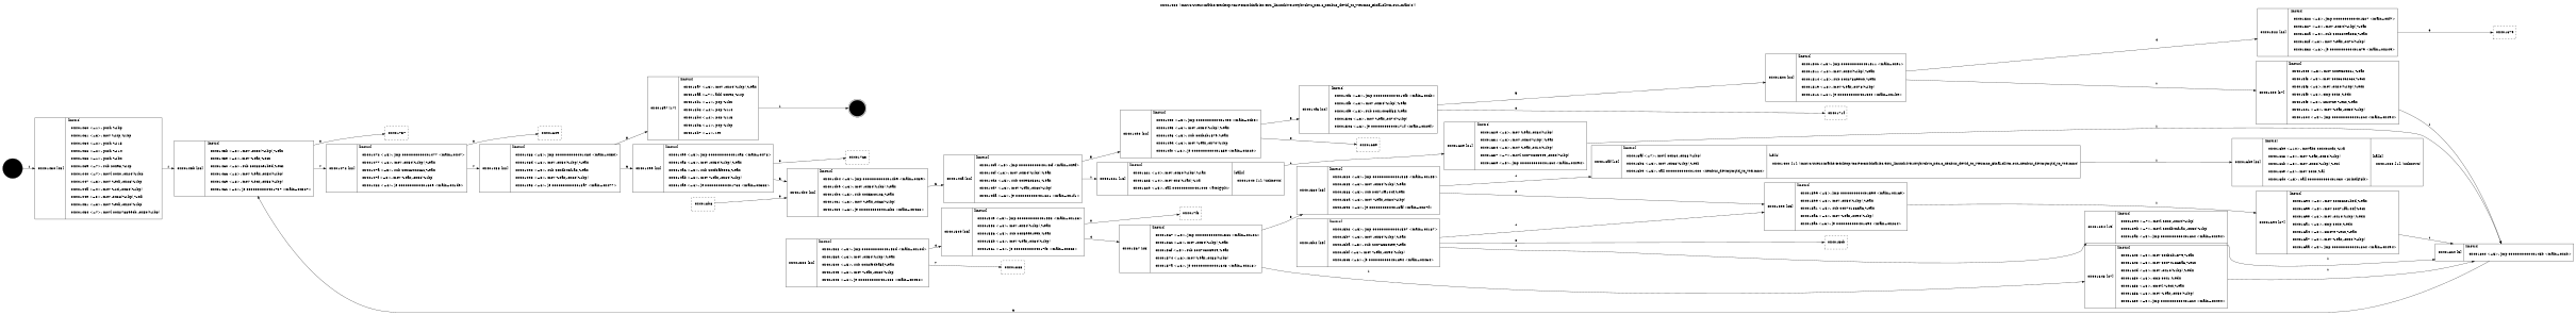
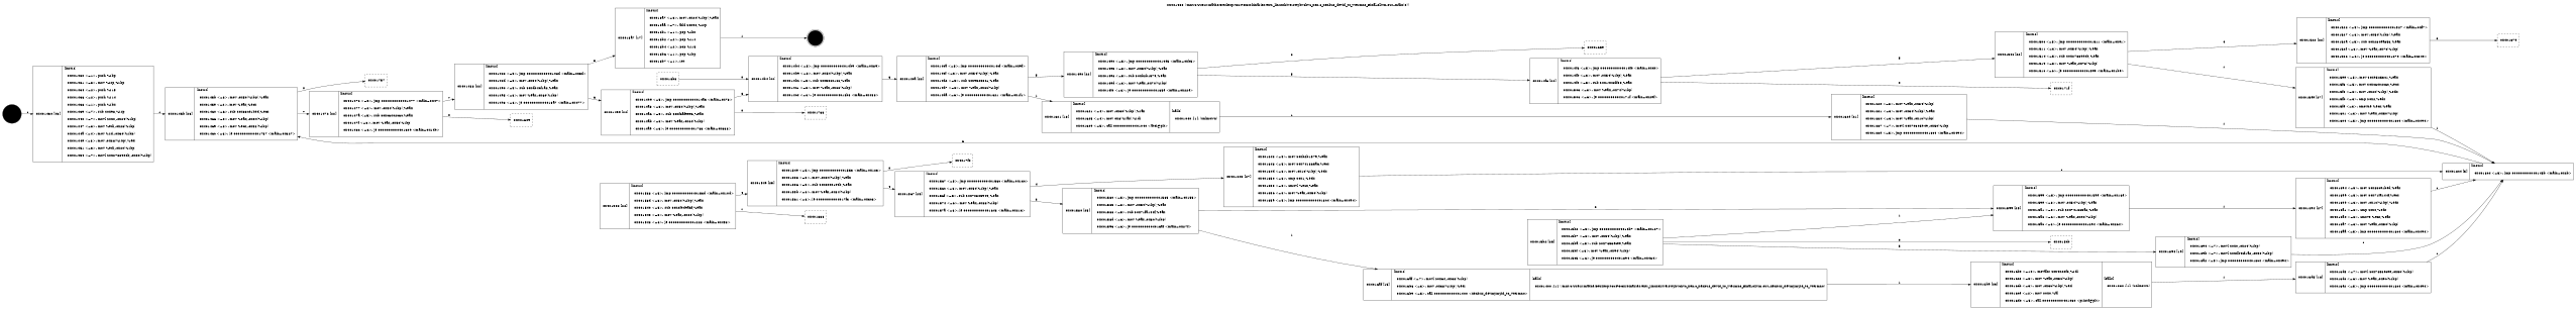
  digraph {
    label="0x401430 (/mnt/c/Users/mathe/Desktop/tcc/POCII/binaries/extr_linuxdriversttyhvchvc_xen.c_xenbus_devid_to_vtermno_Final-ollvm.out::main(0))"
    labelloc=t
    rankdir=LR
    node [shape=record]
    Entry [fillcolor=black height=0.3 shape=circle style=filled width=0.3]
    n2 [label="{\n     0x401430 [43]\l\n     | [instrs]\l\n     &nbsp;&nbsp;0x401430 \<+1\>: push %rbp\l\n     &nbsp;&nbsp;0x401431 \<+3\>: mov %rsp,%rbp\l\n     &nbsp;&nbsp;0x401434 \<+2\>: push %r15\l\n     &nbsp;&nbsp;0x401436 \<+2\>: push %r14\l\n     &nbsp;&nbsp;0x401438 \<+1\>: push %rbx\l\n     &nbsp;&nbsp;0x401439 \<+7\>: sub $0x98,%rsp\l\n     &nbsp;&nbsp;0x401440 \<+7\>: movl $0x0,-0x24(%rbp)\l\n     &nbsp;&nbsp;0x401447 \<+3\>: mov %edi,-0x28(%rbp)\l\n     &nbsp;&nbsp;0x40144a \<+4\>: mov %rsi,-0x30(%rbp)\l\n     &nbsp;&nbsp;0x40144e \<+3\>: mov -0x28(%rbp),%edi\l\n     &nbsp;&nbsp;0x401451 \<+3\>: mov %edi,-0x20(%rbp)\l\n     &nbsp;&nbsp;0x401454 \<+7\>: movl $0x27889e0b,-0x50(%rbp)\l\n  }"]
    n3 [label="{\n     0x40145b [23]\l\n     | [instrs]\l\n     &nbsp;&nbsp;0x40145b \<+3\>: mov -0x50(%rbp),%eax\l\n     &nbsp;&nbsp;0x40145e \<+2\>: mov %eax,%ecx\l\n     &nbsp;&nbsp;0x401460 \<+6\>: sub $0x83ce1bed,%ecx\l\n     &nbsp;&nbsp;0x401466 \<+3\>: mov %eax,-0x54(%rbp)\l\n     &nbsp;&nbsp;0x401469 \<+3\>: mov %ecx,-0x58(%rbp)\l\n     &nbsp;&nbsp;0x40146c \<+6\>: je 0000000000401757 \<main+0x327\>\l\n  }"]
    n4 [label="{\n     0x401757\l\n  }" style=dashed]
    n5 [label="{\n     0x401472 [22]\l\n     | [instrs]\l\n     &nbsp;&nbsp;0x401472 \<+5\>: jmp 0000000000401477 \<main+0x47\>\l\n     &nbsp;&nbsp;0x401477 \<+3\>: mov -0x54(%rbp),%eax\l\n     &nbsp;&nbsp;0x40147a \<+5\>: sub $0xc6402c6c,%eax\l\n     &nbsp;&nbsp;0x40147f \<+3\>: mov %eax,-0x5c(%rbp)\l\n     &nbsp;&nbsp;0x401482 \<+6\>: je 0000000000401609 \<main+0x1d9\>\l\n  }"]
    n6 [label="{\n     0x401609\l\n  }" style=dashed]
    n7 [label="{\n     0x401488 [22]\l\n     | [instrs]\l\n     &nbsp;&nbsp;0x401488 \<+5\>: jmp 000000000040148d \<main+0x5d\>\l\n     &nbsp;&nbsp;0x40148d \<+3\>: mov -0x54(%rbp),%eax\l\n     &nbsp;&nbsp;0x401490 \<+5\>: sub $0xdb4cf1a2,%eax\l\n     &nbsp;&nbsp;0x401495 \<+3\>: mov %eax,-0x60(%rbp)\l\n     &nbsp;&nbsp;0x401498 \<+6\>: je 00000000004018a7 \<main+0x477\>\l\n  }"]
    n8 [label="{\n     0x4018a7 [17]\l\n     | [instrs]\l\n     &nbsp;&nbsp;0x4018a7 \<+3\>: mov -0x24(%rbp),%eax\l\n     &nbsp;&nbsp;0x4018aa \<+7\>: add $0x98,%rsp\l\n     &nbsp;&nbsp;0x4018b1 \<+1\>: pop %rbx\l\n     &nbsp;&nbsp;0x4018b2 \<+2\>: pop %r14\l\n     &nbsp;&nbsp;0x4018b4 \<+2\>: pop %r15\l\n     &nbsp;&nbsp;0x4018b6 \<+1\>: pop %rbp\l\n     &nbsp;&nbsp;0x4018b7 \<+1\>: ret\l\n  }"]
    n9 [label="{\n     0x40149e [22]\l\n     | [instrs]\l\n     &nbsp;&nbsp;0x40149e \<+5\>: jmp 00000000004014a3 \<main+0x73\>\l\n     &nbsp;&nbsp;0x4014a3 \<+3\>: mov -0x54(%rbp),%eax\l\n     &nbsp;&nbsp;0x4014a6 \<+5\>: sub $0xf6af9ee6,%eax\l\n     &nbsp;&nbsp;0x4014ab \<+3\>: mov %eax,-0x64(%rbp)\l\n     &nbsp;&nbsp;0x4014ae \<+6\>: je 0000000000401763 \<main+0x333\>\l\n  }"]
    Exit [fillcolor=black height=0.3 peripheries=2 shape=circle style=filled width=0.3]
    n11 [label="{\n     0x401763\l\n  }" style=dashed]
    n12 [label="{\n     0x4014b4 [22]\l\n     | [instrs]\l\n     &nbsp;&nbsp;0x4014b4 \<+5\>: jmp 00000000004014b9 \<main+0x89\>\l\n     &nbsp;&nbsp;0x4014b9 \<+3\>: mov -0x54(%rbp),%eax\l\n     &nbsp;&nbsp;0x4014bc \<+5\>: sub $0x53c01c6,%eax\l\n     &nbsp;&nbsp;0x4014c1 \<+3\>: mov %eax,-0x68(%rbp)\l\n     &nbsp;&nbsp;0x4014c4 \<+6\>: je 00000000004018b8 \<main+0x488\>\l\n  }"]
    n13 [label="{\n     0x4015cb\l\n  }" style=dashed]
    n14 [label="{\n     0x4014ca [22]\l\n     | [instrs]\l\n     &nbsp;&nbsp;0x4014ca \<+5\>: jmp 00000000004014cf \<main+0x9f\>\l\n     &nbsp;&nbsp;0x4014cf \<+3\>: mov -0x54(%rbp),%eax\l\n     &nbsp;&nbsp;0x4014d2 \<+5\>: sub $0x95253c1,%eax\l\n     &nbsp;&nbsp;0x4014d7 \<+3\>: mov %eax,-0x6c(%rbp)\l\n     &nbsp;&nbsp;0x4014da \<+6\>: je 0000000000401621 \<main+0x1f1\>\l\n  }"]
    n15 [label="{\n     0x401894 [19]\l\n     | [instrs]\l\n     &nbsp;&nbsp;0x401894 \<+7\>: movl $0x0,-0x24(%rbp)\l\n     &nbsp;&nbsp;0x40189b \<+7\>: movl $0xdb4cf1a2,-0x50(%rbp)\l\n     &nbsp;&nbsp;0x4018a2 \<+5\>: jmp 00000000004018c4 \<main+0x494\>\l\n  }"]
    n16 [label="{\n     0x4018c4 [5]\l\n     | [instrs]\l\n     &nbsp;&nbsp;0x4018c4 \<+5\>: jmp 000000000040145b \<main+0x2b\>\l\n  }"]
    n17 [label="{\n     0x4018b8\l\n  }" style=dashed]
    n18 [label="{\n     0x401621 [13]\l\n     | [instrs]\l\n     &nbsp;&nbsp;0x401621 \<+4\>: mov -0x30(%rbp),%rax\l\n     &nbsp;&nbsp;0x401625 \<+4\>: mov 0x8(%rax),%rdi\l\n     &nbsp;&nbsp;0x401629 \<+5\>: call 0000000000401040 \<atoi@plt\>\l\n     | [calls]\l\n     &nbsp;&nbsp;0x401040 \{1\} (unknown)\l\n  }"]
    n19 [label="{\n     0x4014e0 [22]\l\n     | [instrs]\l\n     &nbsp;&nbsp;0x4014e0 \<+5\>: jmp 00000000004014e5 \<main+0xb5\>\l\n     &nbsp;&nbsp;0x4014e5 \<+3\>: mov -0x54(%rbp),%eax\l\n     &nbsp;&nbsp;0x4014e8 \<+5\>: sub $0xb2b1579,%eax\l\n     &nbsp;&nbsp;0x4014ed \<+3\>: mov %eax,-0x70(%rbp)\l\n     &nbsp;&nbsp;0x4014f0 \<+6\>: je 000000000040165e \<main+0x22e\>\l\n  }"]
+   n20 [label="{\n     0x4016d5 [18]\l\n     | [instrs]\l\n     &nbsp;&nbsp;0x4016d5 \<+7\>: movl $0x7653ecee,-0x50(%rbp)\l\n     &nbsp;&nbsp;0x4016dc \<+6\>: mov %eax,-0x9c(%rbp)\l\n     &nbsp;&nbsp;0x4016e2 \<+5\>: jmp 00000000004018c4 \<main+0x494\>\l\n  }"]
    n21 [label="{\n     0x40162e [21]\l\n     | [instrs]\l\n     &nbsp;&nbsp;0x40162e \<+3\>: mov %eax,-0x34(%rbp)\l\n     &nbsp;&nbsp;0x401631 \<+3\>: mov -0x34(%rbp),%eax\l\n     &nbsp;&nbsp;0x401634 \<+3\>: mov %eax,-0x1c(%rbp)\l\n     &nbsp;&nbsp;0x401637 \<+7\>: movl $0x70305949,-0x50(%rbp)\l\n     &nbsp;&nbsp;0x40163e \<+5\>: jmp 00000000004018c4 \<main+0x494\>\l\n  }"]
    n22 [label="{\n     0x40165e\l\n  }" style=dashed]
    n23 [label="{\n     0x4014f6 [22]\l\n     | [instrs]\l\n     &nbsp;&nbsp;0x4014f6 \<+5\>: jmp 00000000004014fb \<main+0xcb\>\l\n     &nbsp;&nbsp;0x4014fb \<+3\>: mov -0x54(%rbp),%eax\l\n     &nbsp;&nbsp;0x4014fe \<+5\>: sub $0x1403df85,%eax\l\n     &nbsp;&nbsp;0x401503 \<+3\>: mov %eax,-0x74(%rbp)\l\n     &nbsp;&nbsp;0x401506 \<+6\>: je 000000000040171f \<main+0x2ef\>\l\n  }"]
    n24 [label="{\n     0x4016be [23]\l\n     | [instrs]\l\n     &nbsp;&nbsp;0x4016be \<+10\>: movabs $0x4020f2,%rdi\l\n     &nbsp;&nbsp;0x4016c8 \<+3\>: mov %eax,-0x3c(%rbp)\l\n     &nbsp;&nbsp;0x4016cb \<+3\>: mov -0x3c(%rbp),%esi\l\n     &nbsp;&nbsp;0x4016ce \<+2\>: mov $0x0,%al\l\n     &nbsp;&nbsp;0x4016d0 \<+5\>: call 0000000000401030 \<printf@plt\>\l\n     | [calls]\l\n     &nbsp;&nbsp;0x401030 \{1\} (unknown)\l\n  }"]
    n25 [label="{\n     0x40171f\l\n  }" style=dashed]
    n26 [label="{\n     0x40150c [22]\l\n     | [instrs]\l\n     &nbsp;&nbsp;0x40150c \<+5\>: jmp 0000000000401511 \<main+0xe1\>\l\n     &nbsp;&nbsp;0x401511 \<+3\>: mov -0x54(%rbp),%eax\l\n     &nbsp;&nbsp;0x401514 \<+5\>: sub $0x27889e0b,%eax\l\n     &nbsp;&nbsp;0x401519 \<+3\>: mov %eax,-0x78(%rbp)\l\n     &nbsp;&nbsp;0x40151c \<+6\>: je 00000000004015ee \<main+0x1be\>\l\n  }"]
    n27 [label="{\n     0x4015b2 [25]\l\n     | [instrs]\l\n     &nbsp;&nbsp;0x4015b2 \<+5\>: jmp 00000000004015b7 \<main+0x187\>\l\n     &nbsp;&nbsp;0x4015b7 \<+3\>: mov -0x54(%rbp),%eax\l\n     &nbsp;&nbsp;0x4015ba \<+5\>: sub $0x7653ecee,%eax\l\n     &nbsp;&nbsp;0x4015bf \<+6\>: mov %eax,-0x94(%rbp)\l\n     &nbsp;&nbsp;0x4015c5 \<+6\>: je 0000000000401894 \<main+0x464\>\l\n  }"]
    n28 [label="{\n     0x401599 [25]\l\n     | [instrs]\l\n     &nbsp;&nbsp;0x401599 \<+5\>: jmp 000000000040159e \<main+0x16e\>\l\n     &nbsp;&nbsp;0x40159e \<+3\>: mov -0x54(%rbp),%eax\l\n     &nbsp;&nbsp;0x4015a1 \<+5\>: sub $0x741365a6,%eax\l\n     &nbsp;&nbsp;0x4015a6 \<+6\>: mov %eax,-0x90(%rbp)\l\n     &nbsp;&nbsp;0x4015ac \<+6\>: je 0000000000401694 \<main+0x264\>\l\n  }"]
    n29 [label="{\n     0x4015ee [27]\l\n     | [instrs]\l\n     &nbsp;&nbsp;0x4015ee \<+5\>: mov $0x95253c1,%eax\l\n     &nbsp;&nbsp;0x4015f3 \<+5\>: mov $0xc6402c6c,%ecx\l\n     &nbsp;&nbsp;0x4015f8 \<+3\>: mov -0x20(%rbp),%edx\l\n     &nbsp;&nbsp;0x4015fb \<+3\>: cmp $0x2,%edx\l\n     &nbsp;&nbsp;0x4015fe \<+3\>: cmovne %ecx,%eax\l\n     &nbsp;&nbsp;0x401601 \<+3\>: mov %eax,-0x50(%rbp)\l\n     &nbsp;&nbsp;0x401604 \<+5\>: jmp 00000000004018c4 \<main+0x494\>\l\n  }"]
    n30 [label="{\n     0x401522 [22]\l\n     | [instrs]\l\n     &nbsp;&nbsp;0x401522 \<+5\>: jmp 0000000000401527 \<main+0xf7\>\l\n     &nbsp;&nbsp;0x401527 \<+3\>: mov -0x54(%rbp),%eax\l\n     &nbsp;&nbsp;0x40152a \<+5\>: sub $0x284ea853,%eax\l\n     &nbsp;&nbsp;0x40152f \<+3\>: mov %eax,-0x7c(%rbp)\l\n     &nbsp;&nbsp;0x401532 \<+6\>: je 0000000000401679 \<main+0x249\>\l\n  }"]
    n31 [label="{\n     0x401694 [27]\l\n     | [instrs]\l\n     &nbsp;&nbsp;0x401694 \<+5\>: mov $0x83ce1bed,%eax\l\n     &nbsp;&nbsp;0x401699 \<+5\>: mov $0x71fa144f,%ecx\l\n     &nbsp;&nbsp;0x40169e \<+3\>: mov -0x1c(%rbp),%edx\l\n     &nbsp;&nbsp;0x4016a1 \<+3\>: cmp $0x0,%edx\l\n     &nbsp;&nbsp;0x4016a4 \<+3\>: cmove %ecx,%eax\l\n     &nbsp;&nbsp;0x4016a7 \<+3\>: mov %eax,-0x50(%rbp)\l\n     &nbsp;&nbsp;0x4016aa \<+5\>: jmp 00000000004018c4 \<main+0x494\>\l\n  }"]
    n32 [label="{\n     0x401679\l\n  }" style=dashed]
    n33 [label="{\n     0x401538 [22]\l\n     | [instrs]\l\n     &nbsp;&nbsp;0x401538 \<+5\>: jmp 000000000040153d \<main+0x10d\>\l\n     &nbsp;&nbsp;0x40153d \<+3\>: mov -0x54(%rbp),%eax\l\n     &nbsp;&nbsp;0x401540 \<+5\>: sub $0x2f9d9a5f,%eax\l\n     &nbsp;&nbsp;0x401545 \<+3\>: mov %eax,-0x80(%rbp)\l\n     &nbsp;&nbsp;0x401548 \<+6\>: je 0000000000401888 \<main+0x458\>\l\n  }"]
    n34 [label="{\n     0x401888\l\n  }" style=dashed]
    n35 [label="{\n     0x40154e [25]\l\n     | [instrs]\l\n     &nbsp;&nbsp;0x40154e \<+5\>: jmp 0000000000401553 \<main+0x123\>\l\n     &nbsp;&nbsp;0x401553 \<+3\>: mov -0x54(%rbp),%eax\l\n     &nbsp;&nbsp;0x401556 \<+5\>: sub $0x5eee1e9b,%eax\l\n     &nbsp;&nbsp;0x40155b \<+6\>: mov %eax,-0x84(%rbp)\l\n     &nbsp;&nbsp;0x401561 \<+6\>: je 00000000004017f3 \<main+0x3c3\>\l\n  }"]
    n36 [label="{\n     0x4016af [15]\l\n     | [instrs]\l\n     &nbsp;&nbsp;0x4016af \<+7\>: movl $0x64,-0x38(%rbp)\l\n     &nbsp;&nbsp;0x4016b6 \<+3\>: mov -0x38(%rbp),%edi\l\n     &nbsp;&nbsp;0x4016b9 \<+5\>: call 0000000000401400 \<xenbus_devmymyid_to_vtermno\>\l\n     | [calls]\l\n     &nbsp;&nbsp;0x401400 \{1\} (/mnt/c/Users/mathe/Desktop/tcc/POCII/binaries/extr_linuxdriversttyhvchvc_xen.c_xenbus_devid_to_vtermno_Final-ollvm.out::xenbus_devmymyid_to_vtermno)\l\n  }"]
    n37 [label="{\n     0x4017f3\l\n  }" style=dashed]
    n38 [label="{\n     0x401567 [25]\l\n     | [instrs]\l\n     &nbsp;&nbsp;0x401567 \<+5\>: jmp 000000000040156c \<main+0x13c\>\l\n     &nbsp;&nbsp;0x40156c \<+3\>: mov -0x54(%rbp),%eax\l\n     &nbsp;&nbsp;0x40156f \<+5\>: sub $0x70305949,%eax\l\n     &nbsp;&nbsp;0x401574 \<+6\>: mov %eax,-0x88(%rbp)\l\n     &nbsp;&nbsp;0x40157a \<+6\>: je 0000000000401643 \<main+0x213\>\l\n  }"]
    n39 [label="{\n     0x401580 [25]\l\n     | [instrs]\l\n     &nbsp;&nbsp;0x401580 \<+5\>: jmp 0000000000401585 \<main+0x155\>\l\n     &nbsp;&nbsp;0x401585 \<+3\>: mov -0x54(%rbp),%eax\l\n     &nbsp;&nbsp;0x401588 \<+5\>: sub $0x71fa144f,%eax\l\n     &nbsp;&nbsp;0x40158d \<+6\>: mov %eax,-0x8c(%rbp)\l\n     &nbsp;&nbsp;0x401593 \<+6\>: je 00000000004016af \<main+0x27f\>\l\n  }"]
    n40 [label="{\n     0x401643 [27]\l\n     | [instrs]\l\n     &nbsp;&nbsp;0x401643 \<+5\>: mov $0xb2b1579,%eax\l\n     &nbsp;&nbsp;0x401648 \<+5\>: mov $0x741365a6,%ecx\l\n     &nbsp;&nbsp;0x40164d \<+3\>: mov -0x1c(%rbp),%edx\l\n     &nbsp;&nbsp;0x401650 \<+3\>: cmp $0x1,%edx\l\n     &nbsp;&nbsp;0x401653 \<+3\>: cmovl %ecx,%eax\l\n     &nbsp;&nbsp;0x401656 \<+3\>: mov %eax,-0x50(%rbp)\l\n     &nbsp;&nbsp;0x401659 \<+5\>: jmp 00000000004018c4 \<main+0x494\>\l\n  }"]
    Entry -> n2 [label=" 1"]
    n2 -> n3 [label=" 1"]
    n3 -> n4 [label=" 0"]
    n3 -> n5 [label=" 7"]
    n5 -> n6 [label=" 0"]
    n5 -> n7 [label=" 7"]
    n7 -> n8 [label=" 8"]
    n7 -> n9 [label=" 6"]
    n8 -> Exit [label=" 1"]
    n9 -> n11 [label=" 0"]
    n9 -> n12 [label=" 6"]
    n12 -> n14 [label=" 6"]
    n14 -> n18 [label=" 1"]
    n14 -> n19 [label=" 5"]
    n15 -> n16 [label=" 1"]
    n16 -> n3 [label=" 6"]
    n17 -> n12 [label=" 0"]
    n18 -> n21 [label=" 1"]
    n19 -> n22 [label=" 0"]
    n19 -> n23 [label=" 5"]
+   n20 -> n16 [label=" 1"]
    n21 -> n16 [label=" 1"]
    n23 -> n25 [label=" 0"]
    n23 -> n26 [label=" 5"]
+   n24 -> n20 [label=" 1"]
    n26 -> n29 [label=" 1"]
    n26 -> n30 [label=" 4"]
    n27 -> n13 [label=" 0"]
-   n27 -> n15 [label=" 1"]
+   n27 -> n15 [label=" 5"]
    n27 -> n28 [label=" 1"]
    n28 -> n31 [label=" 1"]
    n29 -> n16 [label=" 1"]
    n30 -> n32 [label=" 0"]
    n31 -> n16 [label=" 1"]
    n33 -> n34 [label=" 7"]
    n33 -> n35 [label=" 4"]
    n35 -> n37 [label=" 0"]
    n35 -> n38 [label=" 4"]
    n36 -> n24 [label=" 1"]
    n38 -> n39 [label=" 3"]
-   n38 -> n40 [label=" 1"]
+   n38 -> n40 [label=" 4"]
    n39 -> n28 [label=" 2"]
    n39 -> n36 [label=" 1"]
    n40 -> n16 [label=" 1"]
  }
